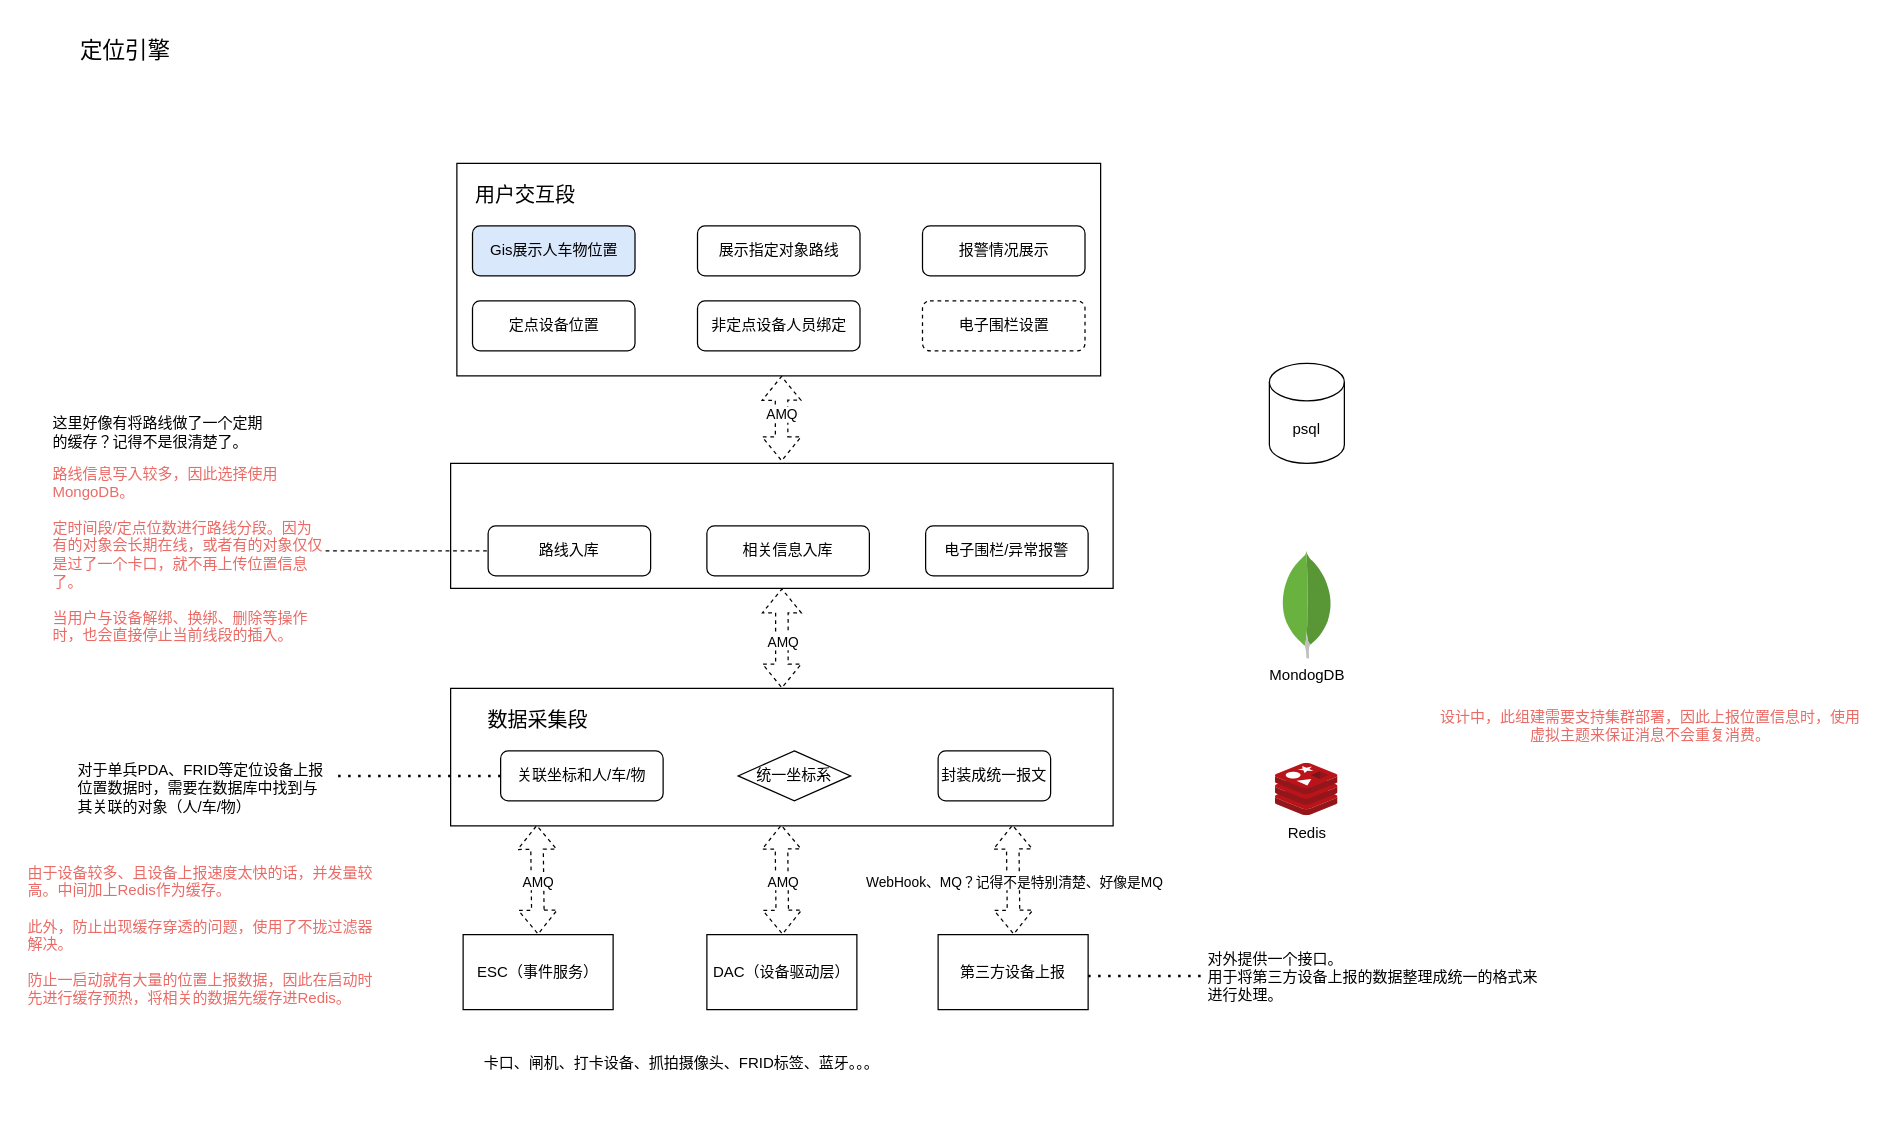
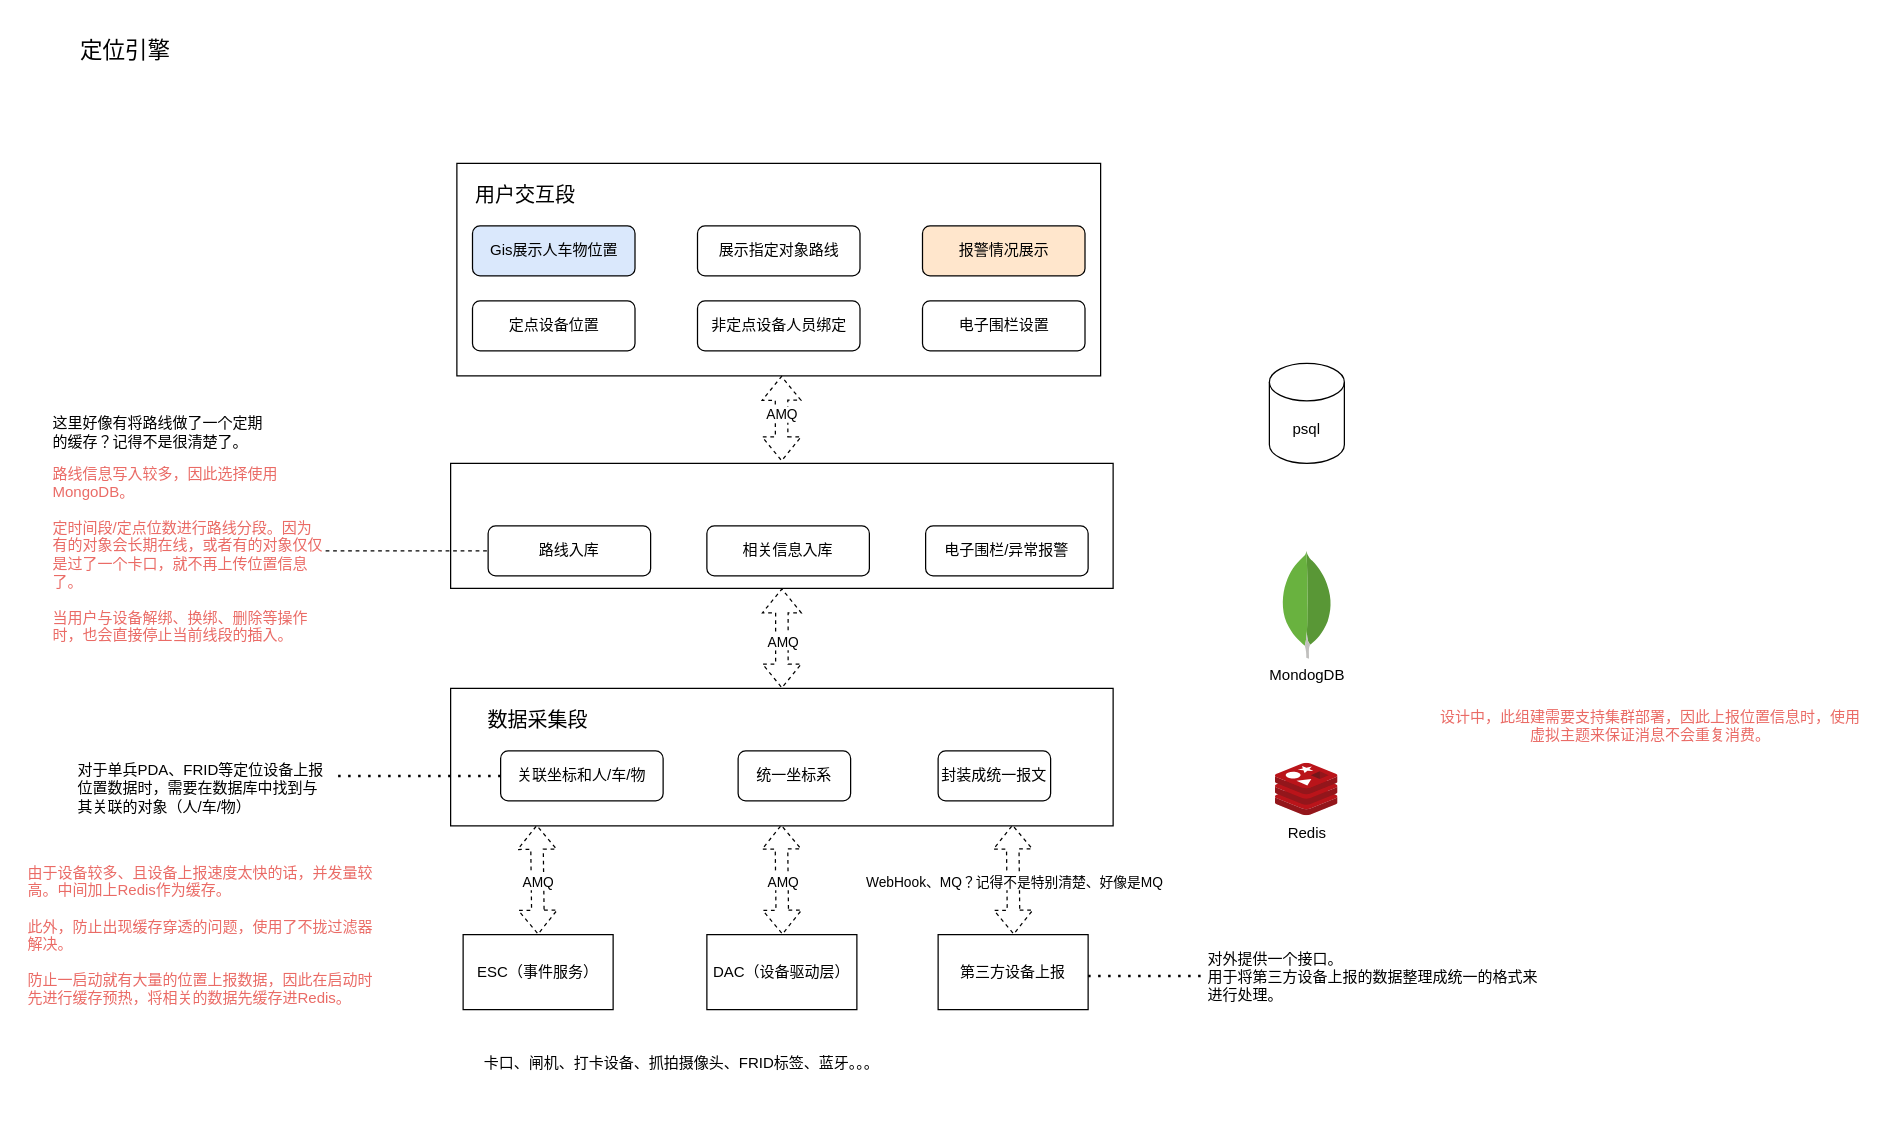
  <mxCell id="0" />
  <mxCell id="1" parent="0" />
  <mxCell id="2" value="" style="rounded=0;whiteSpace=wrap;html=1;" parent="1" vertex="1"><mxGeometry x="360" y="550" width="530" height="110" as="geometry" /></mxCell>
  <mxCell id="3" value="" style="rounded=0;whiteSpace=wrap;html=1;" parent="1" vertex="1"><mxGeometry x="360" y="370" width="530" height="100" as="geometry" /></mxCell>
  <mxCell id="4" value="" style="rounded=0;whiteSpace=wrap;html=1;" parent="1" vertex="1"><mxGeometry x="365" y="130" width="515" height="170" as="geometry" /></mxCell>
  <mxCell id="5" value="" style="shape=flexArrow;endArrow=classic;startArrow=classic;html=1;rounded=0;exitX=0.515;exitY=-0.013;exitDx=0;exitDy=0;entryX=0.52;entryY=1.002;entryDx=0;entryDy=0;dashed=1;exitPerimeter=0;entryPerimeter=0;" parent="1" edge="1"><mxGeometry width="100" height="100" relative="1" as="geometry"><mxPoint x="624.84" y="368.36" as="sourcePoint" /><mxPoint x="624.69" y="300" as="targetPoint" /></mxGeometry></mxCell>
  <mxCell id="6" value="AMQ" style="edgeLabel;html=1;align=center;verticalAlign=middle;resizable=0;points=[];" parent="5" vertex="1" connectable="0"><mxGeometry x="0.136" y="-5" relative="1" as="geometry"><mxPoint x="-5" y="1" as="offset" /></mxGeometry></mxCell>
  <mxCell id="7" value="" style="shape=flexArrow;endArrow=classic;startArrow=classic;html=1;rounded=0;exitX=0.5;exitY=0;exitDx=0;exitDy=0;entryX=0.5;entryY=1;entryDx=0;entryDy=0;dashed=1;" parent="1" source="2" target="3" edge="1"><mxGeometry width="100" height="100" relative="1" as="geometry"><mxPoint x="620" y="550" as="sourcePoint" /><mxPoint x="620" y="440" as="targetPoint" /></mxGeometry></mxCell>
  <mxCell id="8" value="AMQ" style="edgeLabel;html=1;align=center;verticalAlign=middle;resizable=0;points=[];" parent="7" vertex="1" connectable="0"><mxGeometry x="-0.045" y="-3" relative="1" as="geometry"><mxPoint x="-3" as="offset" /></mxGeometry></mxCell>
  <mxCell id="9" value="数据采集段" style="text;html=1;align=center;verticalAlign=middle;whiteSpace=wrap;rounded=0;fontSize=16;" parent="1" vertex="1"><mxGeometry x="370" y="560" width="120" height="30" as="geometry" /></mxCell>
  <mxCell id="10" value="ESC（事件服务）" style="rounded=0;whiteSpace=wrap;html=1;" parent="1" vertex="1"><mxGeometry x="370" y="747" width="120" height="60" as="geometry" /></mxCell>
  <mxCell id="11" value="DAC（设备驱动层）" style="rounded=0;whiteSpace=wrap;html=1;" parent="1" vertex="1"><mxGeometry x="565" y="747" width="120" height="60" as="geometry" /></mxCell>
  <mxCell id="12" value="第三方设备上报" style="rounded=0;whiteSpace=wrap;html=1;" parent="1" vertex="1"><mxGeometry x="750" y="747" width="120" height="60" as="geometry" /></mxCell>
  <mxCell id="13" value="" style="shape=flexArrow;endArrow=classic;startArrow=classic;html=1;rounded=0;exitX=0.5;exitY=0;exitDx=0;exitDy=0;entryX=0.13;entryY=0.993;entryDx=0;entryDy=0;dashed=1;entryPerimeter=0;" parent="1" source="10" target="2" edge="1"><mxGeometry width="100" height="100" relative="1" as="geometry"><mxPoint x="429.57" y="747" as="sourcePoint" /><mxPoint x="429.57" y="637" as="targetPoint" /></mxGeometry></mxCell>
  <mxCell id="14" value="AMQ" style="edgeLabel;html=1;align=center;verticalAlign=middle;resizable=0;points=[];" parent="13" vertex="1" connectable="0"><mxGeometry x="-0.045" y="-3" relative="1" as="geometry"><mxPoint x="-3" as="offset" /></mxGeometry></mxCell>
  <mxCell id="15" value="" style="shape=flexArrow;endArrow=classic;startArrow=classic;html=1;rounded=0;exitX=0.5;exitY=0;exitDx=0;exitDy=0;entryX=0.13;entryY=0.993;entryDx=0;entryDy=0;dashed=1;entryPerimeter=0;" parent="1" edge="1"><mxGeometry width="100" height="100" relative="1" as="geometry"><mxPoint x="625.5" y="747" as="sourcePoint" /><mxPoint x="624.5" y="659" as="targetPoint" /></mxGeometry></mxCell>
  <mxCell id="16" value="AMQ" style="edgeLabel;html=1;align=center;verticalAlign=middle;resizable=0;points=[];" parent="15" vertex="1" connectable="0"><mxGeometry x="-0.045" y="-3" relative="1" as="geometry"><mxPoint x="-3" as="offset" /></mxGeometry></mxCell>
  <mxCell id="17" value="" style="shape=flexArrow;endArrow=classic;startArrow=classic;html=1;rounded=0;exitX=0.5;exitY=0;exitDx=0;exitDy=0;entryX=0.13;entryY=0.993;entryDx=0;entryDy=0;dashed=1;entryPerimeter=0;" parent="1" edge="1"><mxGeometry width="100" height="100" relative="1" as="geometry"><mxPoint x="810.5" y="747" as="sourcePoint" /><mxPoint x="809.5" y="659" as="targetPoint" /></mxGeometry></mxCell>
  <mxCell id="18" value="WebHook、MQ？记得不是特别清楚、好像是MQ" style="edgeLabel;html=1;align=center;verticalAlign=middle;resizable=0;points=[];" parent="17" vertex="1" connectable="0"><mxGeometry x="-0.045" y="-3" relative="1" as="geometry"><mxPoint x="-3" as="offset" /></mxGeometry></mxCell>
  <mxCell id="19" value="封装成统一报文" style="rounded=1;whiteSpace=wrap;html=1;" parent="1" vertex="1"><mxGeometry x="750" y="600" width="90" height="40" as="geometry" /></mxCell>
- <mxCell id="20" value="统一坐标系" style="rhombus;whiteSpace=wrap;html=1;" parent="1" vertex="1"><mxGeometry x="590" y="600" width="90" height="40" as="geometry" /></mxCell>
+ <mxCell id="20" value="统一坐标系" style="rounded=1;whiteSpace=wrap;html=1;" parent="1" vertex="1"><mxGeometry x="590" y="600" width="90" height="40" as="geometry" /></mxCell>
  <mxCell id="21" value="关联坐标和人/车/物" style="rounded=1;whiteSpace=wrap;html=1;" parent="1" vertex="1"><mxGeometry x="400" y="600" width="130" height="40" as="geometry" /></mxCell>
  <mxCell id="22" value="相关信息入库" style="rounded=1;whiteSpace=wrap;html=1;" parent="1" vertex="1"><mxGeometry x="565" y="420" width="130" height="40" as="geometry" /></mxCell>
  <mxCell id="23" value="路线入库" style="rounded=1;whiteSpace=wrap;html=1;" parent="1" vertex="1"><mxGeometry x="390" y="420" width="130" height="40" as="geometry" /></mxCell>
  <mxCell id="24" value="电子围栏/异常报警" style="rounded=1;whiteSpace=wrap;html=1;" parent="1" vertex="1"><mxGeometry x="740" y="420" width="130" height="40" as="geometry" /></mxCell>
  <mxCell id="25" value="用户交互段" style="text;html=1;align=center;verticalAlign=middle;whiteSpace=wrap;rounded=0;fontSize=16;" parent="1" vertex="1"><mxGeometry x="360" y="140" width="120" height="30" as="geometry" /></mxCell>
  <mxCell id="26" value="定点设备位置" style="rounded=1;whiteSpace=wrap;html=1;" parent="1" vertex="1"><mxGeometry x="377.5" y="240" width="130" height="40" as="geometry" /></mxCell>
  <mxCell id="27" value="非定点设备人员绑定" style="rounded=1;whiteSpace=wrap;html=1;" parent="1" vertex="1"><mxGeometry x="557.5" y="240" width="130" height="40" as="geometry" /></mxCell>
- <mxCell id="28" value="电子围栏设置" style="rounded=1;whiteSpace=wrap;html=1;dashed=1;" parent="1" vertex="1"><mxGeometry x="737.5" y="240" width="130" height="40" as="geometry" /></mxCell>
+ <mxCell id="28" value="电子围栏设置" style="rounded=1;whiteSpace=wrap;html=1;" parent="1" vertex="1"><mxGeometry x="737.5" y="240" width="130" height="40" as="geometry" /></mxCell>
  <mxCell id="29" value="psql" style="shape=cylinder3;whiteSpace=wrap;html=1;boundedLbl=1;backgroundOutline=1;size=15;" parent="1" vertex="1"><mxGeometry x="1015" y="290" width="60" height="80" as="geometry" /></mxCell>
  <mxCell id="30" value="Redis" style="image;sketch=0;aspect=fixed;html=1;points=[];align=center;fontSize=12;image=img/lib/mscae/Cache_Redis_Product.svg;" parent="1" vertex="1"><mxGeometry x="1020" y="610" width="50" height="42" as="geometry" /></mxCell>
  <mxCell id="31" value="MondogDB" style="dashed=0;outlineConnect=0;html=1;align=center;labelPosition=center;verticalLabelPosition=bottom;verticalAlign=top;shape=mxgraph.weblogos.mongodb" parent="1" vertex="1"><mxGeometry x="1024.4" y="440" width="41.2" height="86.2" as="geometry" /></mxCell>
  <mxCell id="32" value="Gis展示人车物位置" style="rounded=1;whiteSpace=wrap;html=1;fillColor=#dae8fc;" parent="1" vertex="1"><mxGeometry x="377.5" y="180" width="130" height="40" as="geometry" /></mxCell>
  <mxCell id="33" value="展示指定对象路线" style="rounded=1;whiteSpace=wrap;html=1;" parent="1" vertex="1"><mxGeometry x="557.5" y="180" width="130" height="40" as="geometry" /></mxCell>
- <mxCell id="34" value="报警情况展示" style="rounded=1;whiteSpace=wrap;html=1;" parent="1" vertex="1"><mxGeometry x="737.5" y="180" width="130" height="40" as="geometry" /></mxCell>
+ <mxCell id="34" value="报警情况展示" style="rounded=1;whiteSpace=wrap;html=1;fillColor=#ffe6cc;" parent="1" vertex="1"><mxGeometry x="737.5" y="180" width="130" height="40" as="geometry" /></mxCell>
  <mxCell id="35" value="" style="endArrow=none;dashed=1;html=1;dashPattern=1 3;strokeWidth=2;rounded=0;" parent="1" edge="1"><mxGeometry width="50" height="50" relative="1" as="geometry"><mxPoint x="270" y="620" as="sourcePoint" /><mxPoint x="400" y="620" as="targetPoint" /></mxGeometry></mxCell>
  <mxCell id="36" value="对于单兵PDA、FRID等定位设备上报位置数据时，需要在数据库中找到与其关联的对象（人/车/物）" style="text;html=1;align=left;verticalAlign=middle;whiteSpace=wrap;rounded=0;" parent="1" vertex="1"><mxGeometry x="60" y="600" width="200" height="60" as="geometry" /></mxCell>
  <mxCell id="37" value="&lt;font color=&quot;#ea6b66&quot;&gt;由于设备较多、且设备上报速度太快的话，并发量较高。中间加上Redis作为缓存。&lt;/font&gt;&lt;div&gt;&lt;font color=&quot;#ea6b66&quot;&gt;&lt;br&gt;&lt;/font&gt;&lt;/div&gt;&lt;div&gt;&lt;font color=&quot;#ea6b66&quot;&gt;此外，防止出现缓存穿透的问题，使用了不拢过滤器解决。&lt;/font&gt;&lt;/div&gt;&lt;div&gt;&lt;font color=&quot;#ea6b66&quot;&gt;&lt;br&gt;&lt;/font&gt;&lt;/div&gt;&lt;div&gt;&lt;font color=&quot;#ea6b66&quot;&gt;防止一启动就有大量的位置上报数据，因此在启动时先进行缓存预热，将相关的数据先缓存进Redis。&lt;/font&gt;&lt;/div&gt;&lt;div&gt;&lt;br&gt;&lt;/div&gt;" style="text;html=1;align=left;verticalAlign=middle;whiteSpace=wrap;rounded=0;" parent="1" vertex="1"><mxGeometry x="20" y="690" width="280" height="130" as="geometry" /></mxCell>
  <mxCell id="38" value="" style="endArrow=none;dashed=1;html=1;dashPattern=1 3;strokeWidth=2;rounded=0;" parent="1" edge="1"><mxGeometry width="50" height="50" relative="1" as="geometry"><mxPoint x="870" y="780" as="sourcePoint" /><mxPoint x="960" y="780" as="targetPoint" /></mxGeometry></mxCell>
  <mxCell id="39" value="对外提供一个接口。&lt;div&gt;用于将第三方设备上报的数据整理成统一的格式来进行处理。&lt;/div&gt;" style="text;html=1;align=left;verticalAlign=middle;whiteSpace=wrap;rounded=0;" parent="1" vertex="1"><mxGeometry x="964.4" y="762" width="275.6" height="38" as="geometry" /></mxCell>
  <mxCell id="40" value="" style="endArrow=none;dashed=1;html=1;rounded=0;" parent="1" edge="1"><mxGeometry width="50" height="50" relative="1" as="geometry"><mxPoint x="260" y="440" as="sourcePoint" /><mxPoint x="390" y="440" as="targetPoint" /></mxGeometry></mxCell>
  <mxCell id="41" value="&lt;font&gt;路线信息写入较多，因此选择使用MongoDB。&lt;/font&gt;&lt;div&gt;&lt;font&gt;&lt;br&gt;&lt;/font&gt;&lt;/div&gt;&lt;div&gt;&lt;font&gt;定时间段/定点位数进行路线分段。因为有的对象会长期在线，或者有的对象仅仅是过了一个卡口，就不再上传位置信息了。&lt;/font&gt;&lt;/div&gt;&lt;div&gt;&lt;font&gt;&lt;br&gt;&lt;/font&gt;&lt;/div&gt;&lt;div&gt;&lt;font&gt;当用户与设备解绑、换绑、删除等操作时，也会直接停止当前线段的插入。&lt;/font&gt;&lt;/div&gt;" style="text;html=1;align=left;verticalAlign=middle;whiteSpace=wrap;rounded=0;fontColor=#EA6B66;" parent="1" vertex="1"><mxGeometry x="40" y="370" width="220" height="145" as="geometry" /></mxCell>
  <mxCell id="42" value="这里好像有将路线做了一个定期的缓存？记得不是很清楚了。" style="text;html=1;align=left;verticalAlign=middle;whiteSpace=wrap;rounded=0;" parent="1" vertex="1"><mxGeometry x="40" y="330" width="170" height="30" as="geometry" /></mxCell>
  <mxCell id="43" value="&lt;font style=&quot;font-size: 18px;&quot;&gt;定位引擎&lt;/font&gt;" style="text;html=1;align=center;verticalAlign=middle;whiteSpace=wrap;rounded=0;" parent="1" vertex="1"><mxGeometry x="40" y="20" width="120" height="40" as="geometry" /></mxCell>
  <mxCell id="44" value="设计中，此组建需要支持集群部署，因此上报位置信息时，使用虚拟主题来保证消息不会重复消费。" style="text;html=1;align=center;verticalAlign=middle;whiteSpace=wrap;rounded=0;fontColor=#EA6B66;" parent="1" vertex="1"><mxGeometry x="1150" y="515" width="340" height="130" as="geometry" /></mxCell>
  <mxCell id="45" value="卡口、闸机、打卡设备、抓拍摄像头、FRID标签、蓝牙。。。" style="text;html=1;align=center;verticalAlign=middle;whiteSpace=wrap;rounded=0;" parent="1" vertex="1"><mxGeometry x="370" y="820" width="350" height="60" as="geometry" /></mxCell>
